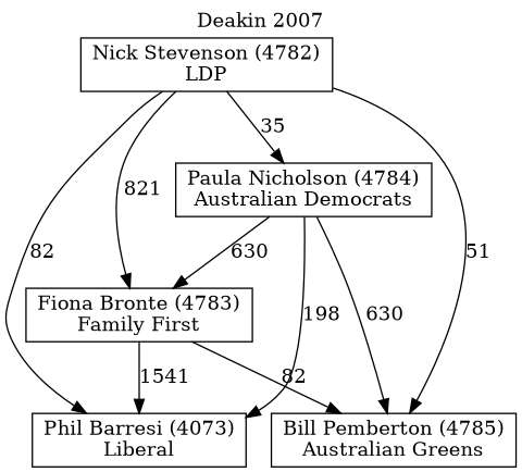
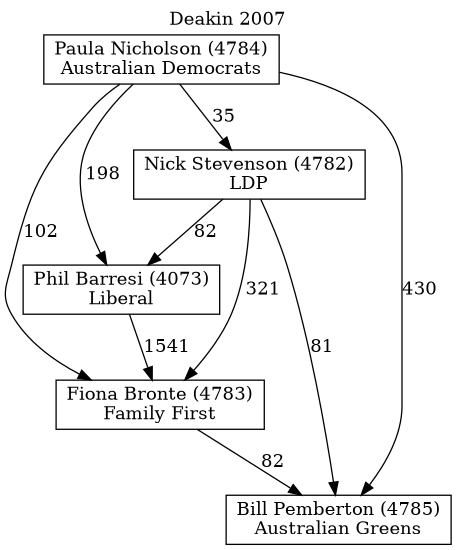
  digraph {
    label="Deakin 2007"
    labelloc=t
    mclimit=10
    node [shape=box]
    n1 [label="Phil Barresi (4073)\nLiberal"]
    n2 [label="Bill Pemberton (4785)\nAustralian Greens"]
    n3 [label="Fiona Bronte (4783)\nFamily First"]
    n4 [label="Paula Nicholson (4784)\nAustralian Democrats"]
    n5 [label="Nick Stevenson (4782)\nLDP"]
-   n3 -> n1 [label=1541]
+   n1 -> n3 [label=1541]
    n3 -> n2 [label=82]
    n4 -> n1 [label=198]
-   n4 -> n2 [label=630]
-   n4 -> n3 [label=630]
+   n4 -> n2 [label=430]
+   n4 -> n3 [label=102]
    n5 -> n1 [label=82]
-   n5 -> n2 [label=51]
-   n5 -> n3 [label=821]
-   n5 -> n4 [label=35]
+   n5 -> n2 [label=81]
+   n5 -> n3 [label=321]
+   n4 -> n5 [label=35]
  }
